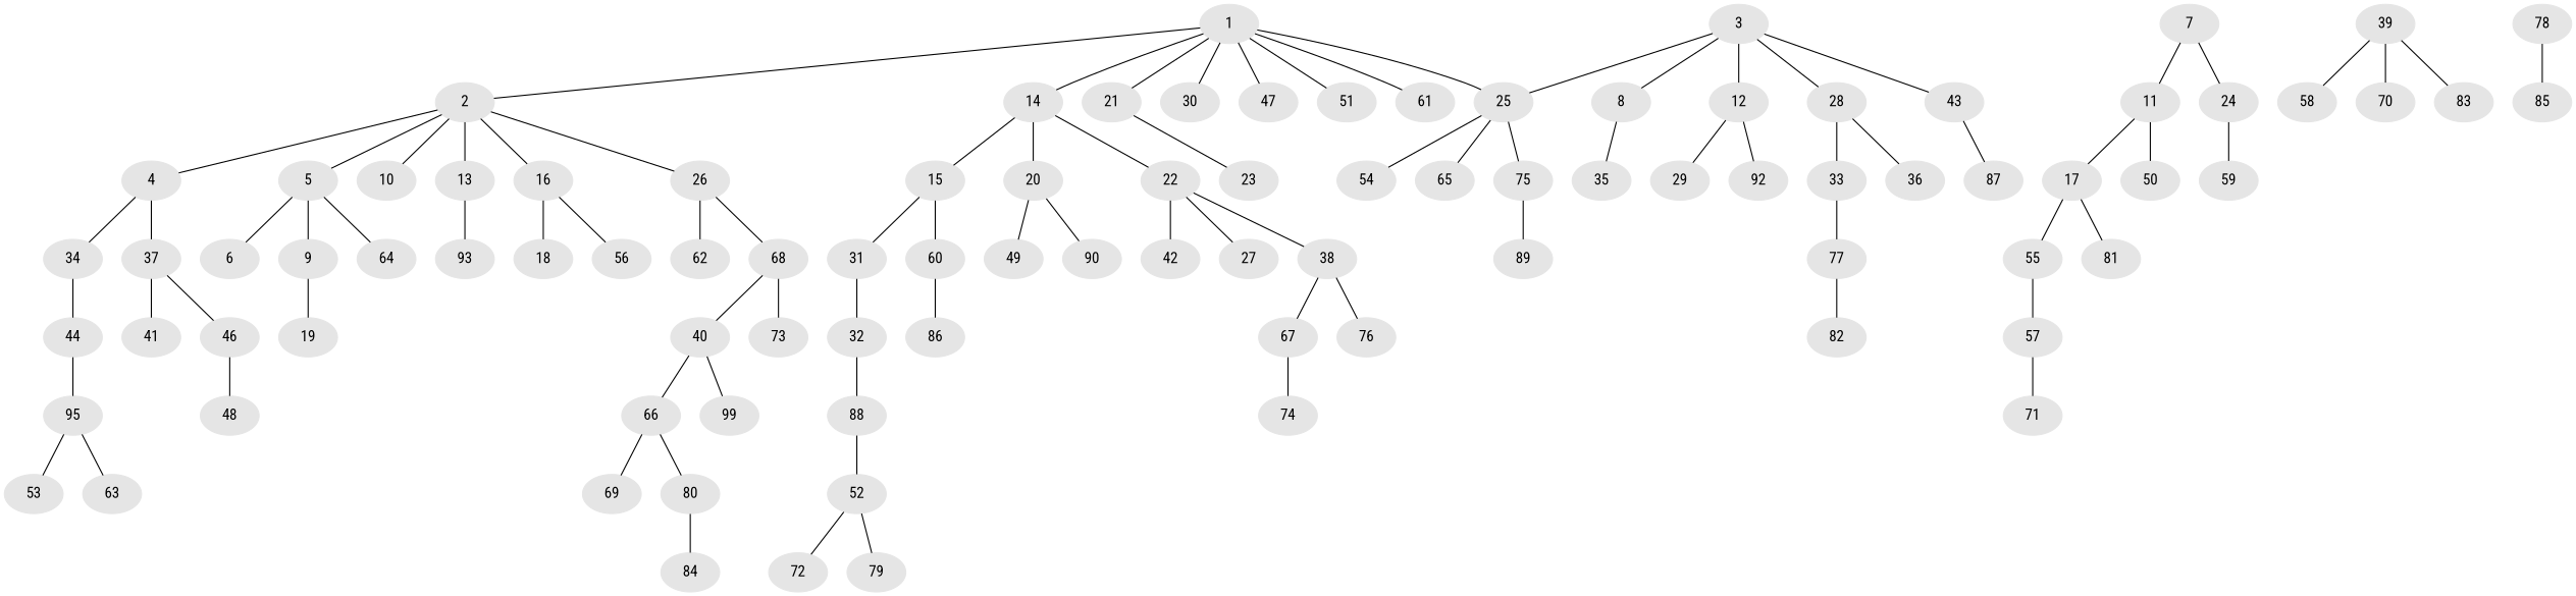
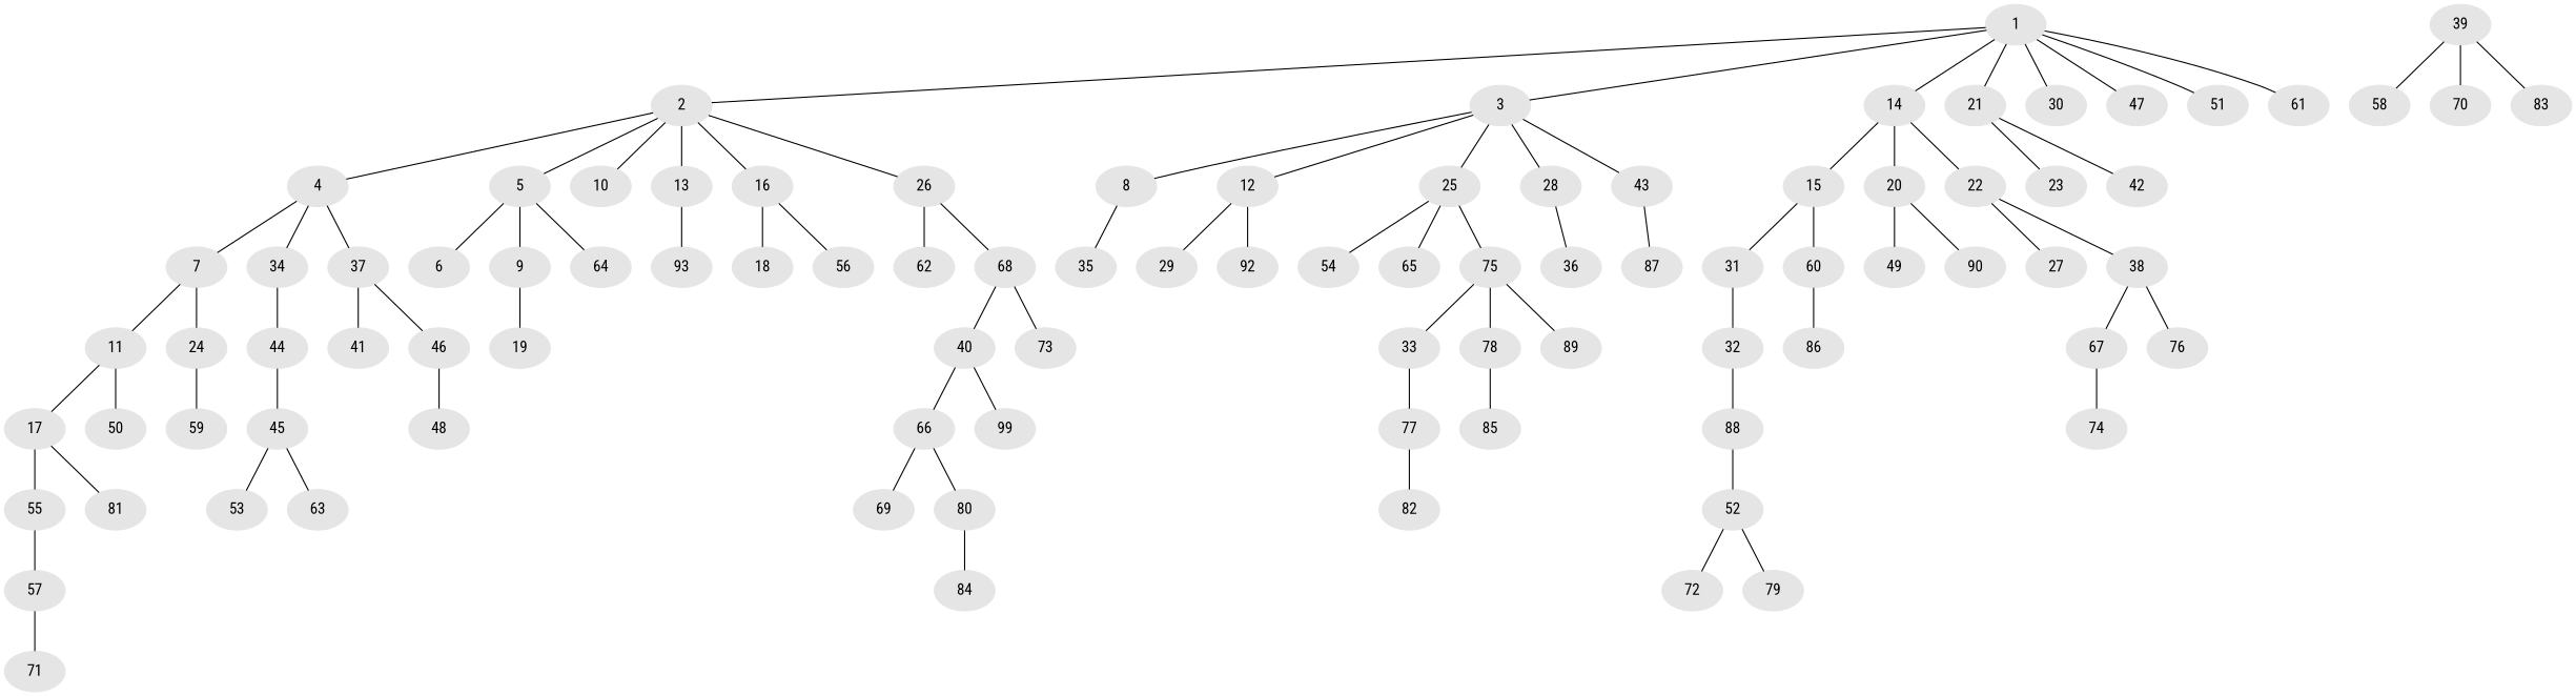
  graph {
    fontname="Roboto Condensed"
    node [color=gray90 fontname="Roboto Condensed" style=filled]
    edge [fontname="Roboto Condensed"]
    1
    2
    3
    14
    21
    30
    47
    51
    61
    4
    5
    10
    13
    16
    26
    8
    12
    25
    28
    43
    15
    20
    22
    23
    42
    7
    34
    37
    6
    9
    64
    93
    18
    56
    62
    68
    35
    29
    92
    54
    65
    75
    33
    36
    87
    11
    24
    44
    41
    46
    19
    17
    50
    59
    55
    81
    31
    60
    49
    90
    27
    38
    32
    39
    58
    70
    83
    86
    57
    67
    76
    78
    89
    40
    66
    n76 [label=99]
    73
    77
    88
    52
    72
    79
    82
-   45 [label=95]
+   45
    48
    74
    69
    80
    53
    63
    71
    84
    85
    1 -- 2
-   1 -- 25
+   1 -- 3
    1 -- 14
    1 -- 21
    1 -- 30
    1 -- 47
    1 -- 51
    1 -- 61
    2 -- 4
    2 -- 5
    2 -- 10
    2 -- 13
    2 -- 16
    2 -- 26
    3 -- 8
    3 -- 12
    3 -- 25
    3 -- 28
    3 -- 43
    14 -- 15
    14 -- 20
    14 -- 22
    21 -- 23
-   22 -- 42
+   21 -- 42
+   4 -- 7
    4 -- 34
    4 -- 37
    5 -- 6
    5 -- 9
    5 -- 64
    13 -- 93
    16 -- 18
    16 -- 56
    26 -- 62
    26 -- 68
    8 -- 35
    12 -- 29
    12 -- 92
    25 -- 54
    25 -- 65
    25 -- 75
-   28 -- 33
+   75 -- 33
    28 -- 36
    43 -- 87
    15 -- 31
    15 -- 60
    20 -- 49
    20 -- 90
    22 -- 27
    22 -- 38
    7 -- 11
    7 -- 24
    34 -- 44
    37 -- 41
    37 -- 46
    9 -- 19
    68 -- 40
    68 -- 73
+   75 -- 78
    75 -- 89
    33 -- 77
    11 -- 17
    11 -- 50
    24 -- 59
    44 -- 45
    46 -- 48
    17 -- 55
    17 -- 81
    55 -- 57
    31 -- 32
    60 -- 86
    38 -- 67
    38 -- 76
    32 -- 88
    39 -- 58
    39 -- 70
    39 -- 83
    57 -- 71
    67 -- 74
    78 -- 85
    40 -- 66
    40 -- n76
    66 -- 69
    66 -- 80
    77 -- 82
    88 -- 52
    52 -- 72
    52 -- 79
    45 -- 53
    45 -- 63
    80 -- 84
  }
